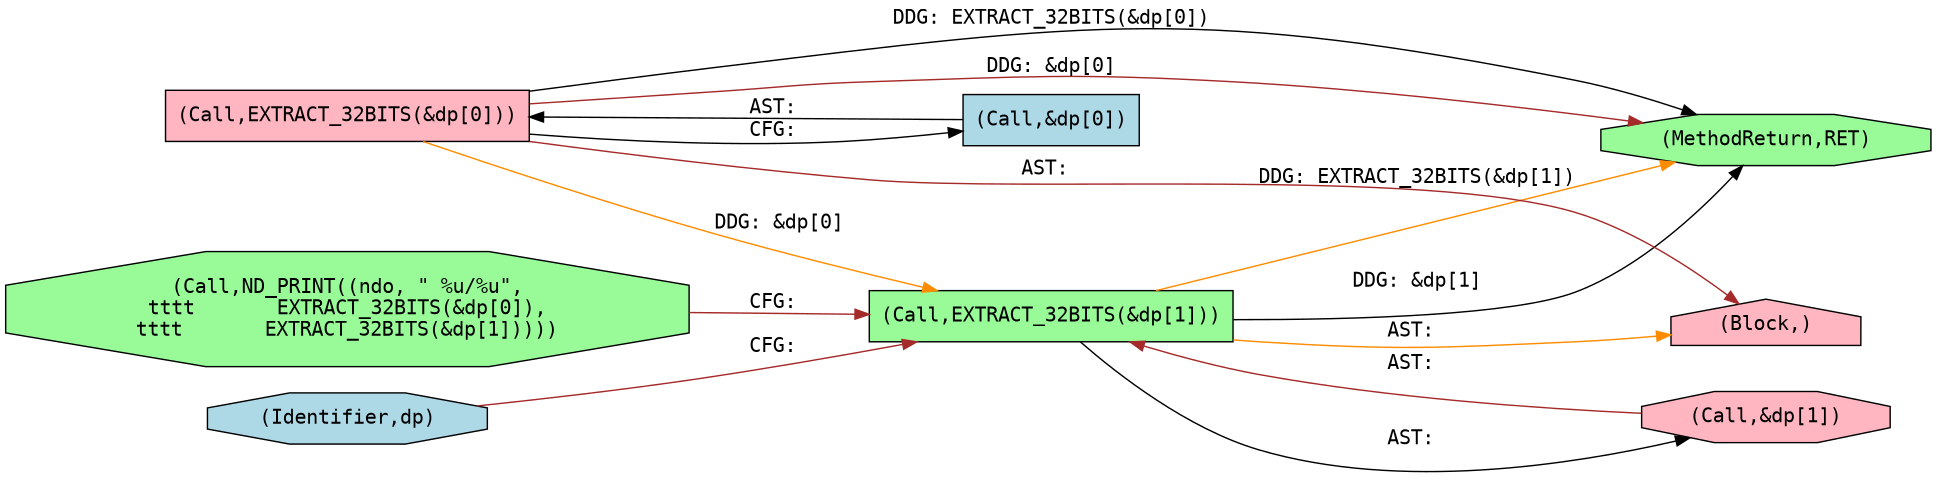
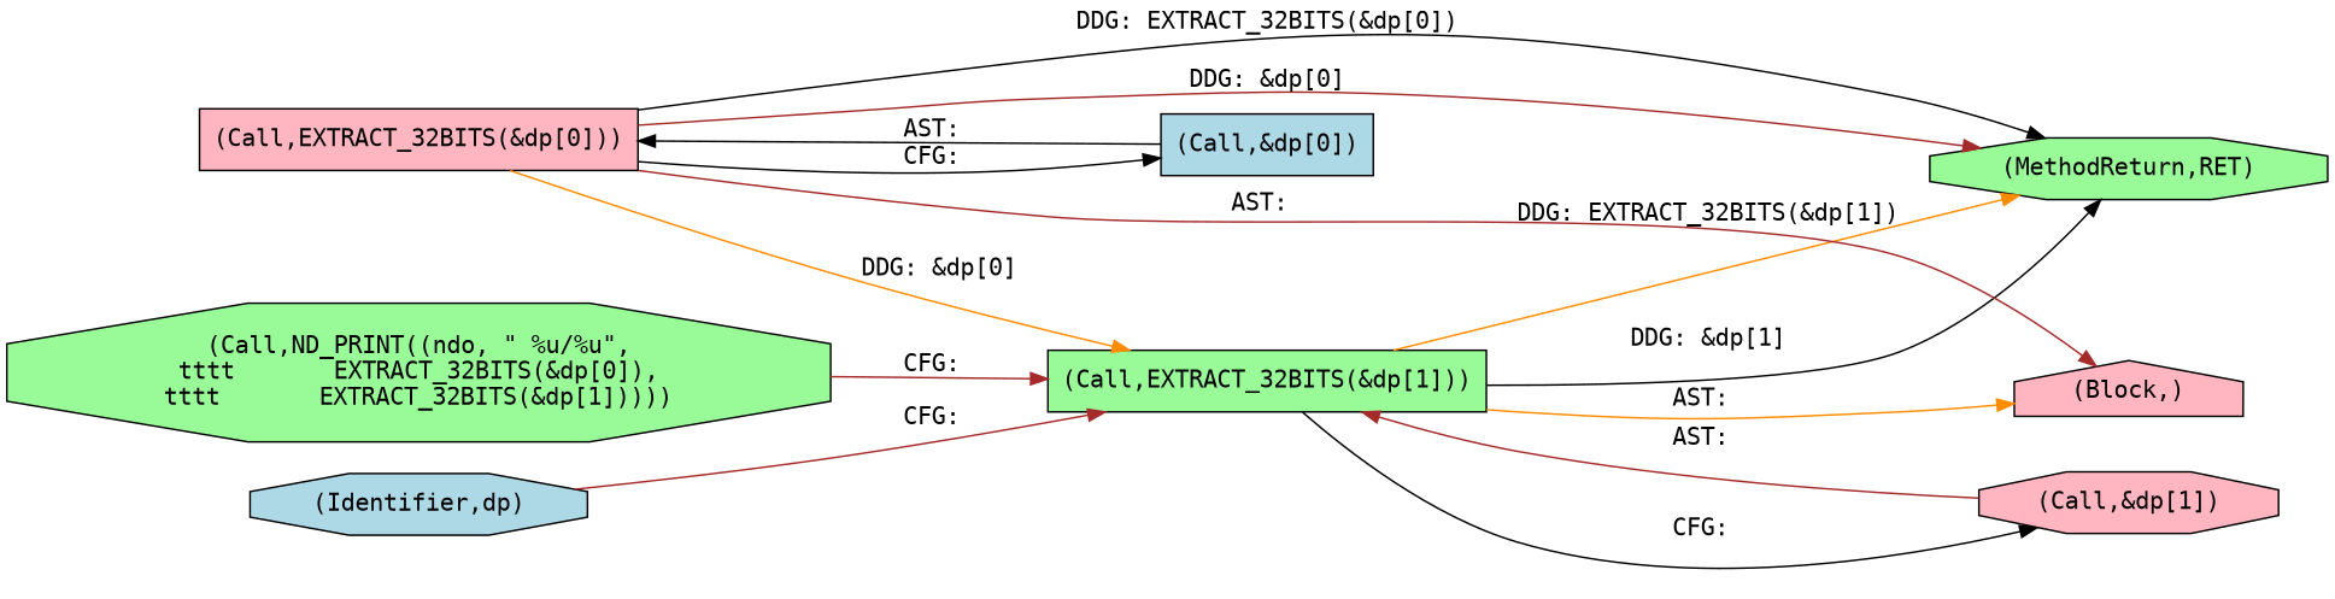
  digraph {
    fontname="DejaVu Sans Mono"
    rankdir=LR
    node [fillcolor=palegreen fontname="DejaVu Sans Mono" shape=octagon style=filled]
    edge [color=black fontname="DejaVu Sans Mono"]
    n1 [label="(Call,EXTRACT_32BITS(&dp[1]))" shape=box]
    n2 [label="(MethodReturn,RET)"]
    n3 [fillcolor=lightpink label="(Block,)" shape=house]
    n4 [fillcolor=lightpink label="(Call,&dp[1])"]
    n5 [fillcolor=lightpink label="(Call,EXTRACT_32BITS(&dp[0]))" shape=box]
    n6 [fillcolor=lightblue label="(Call,&dp[0])" shape=box]
    n7 [label="(Call,ND_PRINT((ndo, \" %u/%u\",\n\t\t\t\t       EXTRACT_32BITS(&dp[0]),\n\t\t\t\t       EXTRACT_32BITS(&dp[1]))))"]
    n8 [fillcolor=lightblue label="(Identifier,dp)"]
    n1 -> n2 [color=darkorange label="DDG: EXTRACT_32BITS(&dp[1])"]
    n1 -> n2 [label="DDG: &dp[1]"]
    n1 -> n3 [color=darkorange label="AST: "]
-   n1 -> n4 [label="AST: "]
+   n1 -> n4 [label="CFG: "]
    n4 -> n1 [color=brown label="AST: "]
    n5 -> n1 [color=darkorange label="DDG: &dp[0]"]
    n5 -> n2 [color=brown label="DDG: &dp[0]"]
    n5 -> n2 [label="DDG: EXTRACT_32BITS(&dp[0])"]
    n5 -> n3 [color=brown label="AST: "]
    n5 -> n6 [label="CFG: "]
    n6 -> n5 [label="AST: "]
    n7 -> n1 [color=brown label="CFG: "]
    n8 -> n1 [color=brown label="CFG: "]
  }
